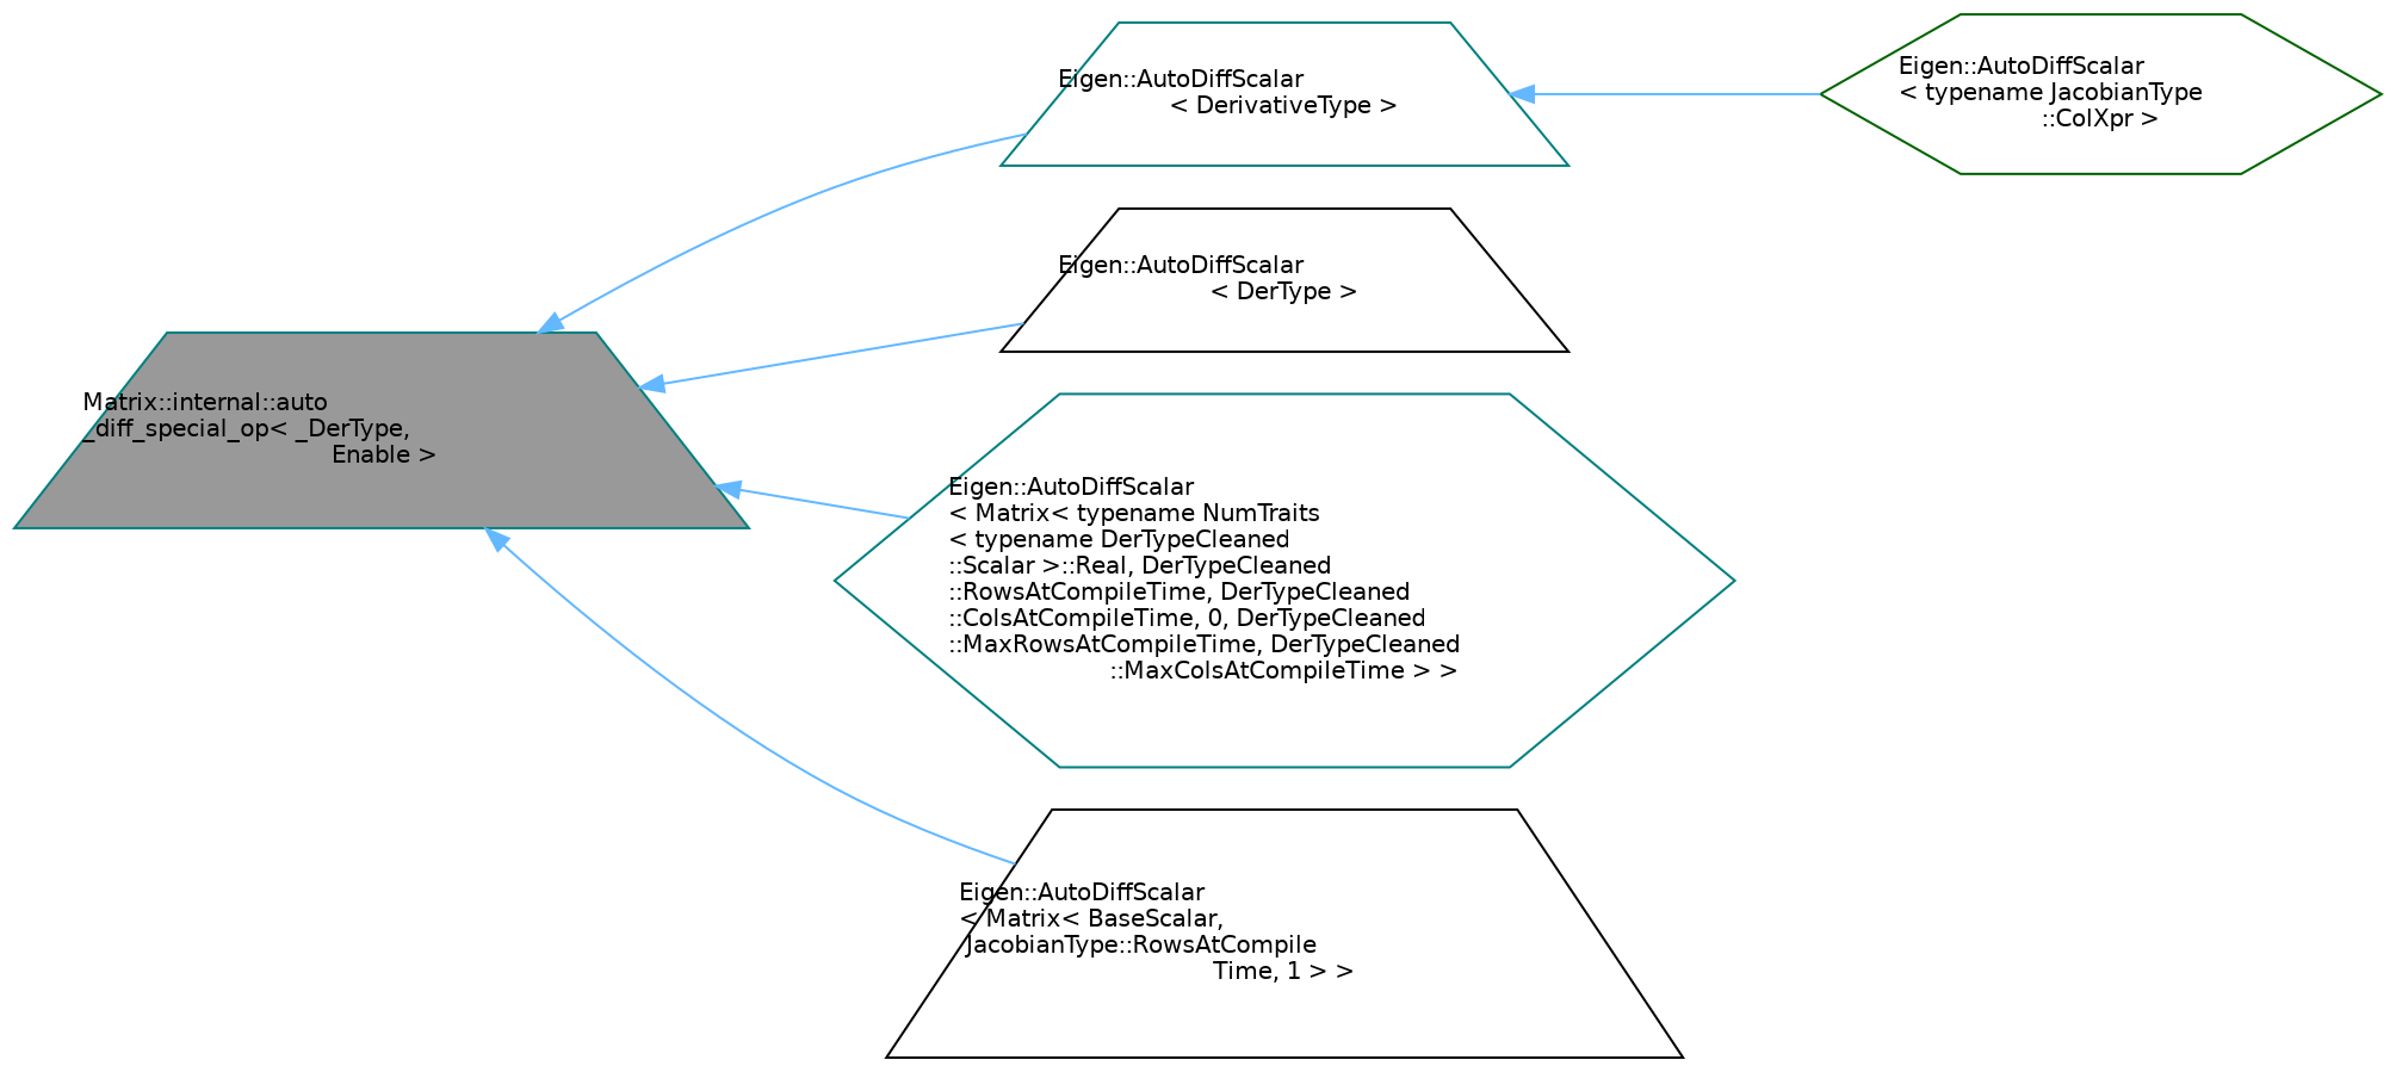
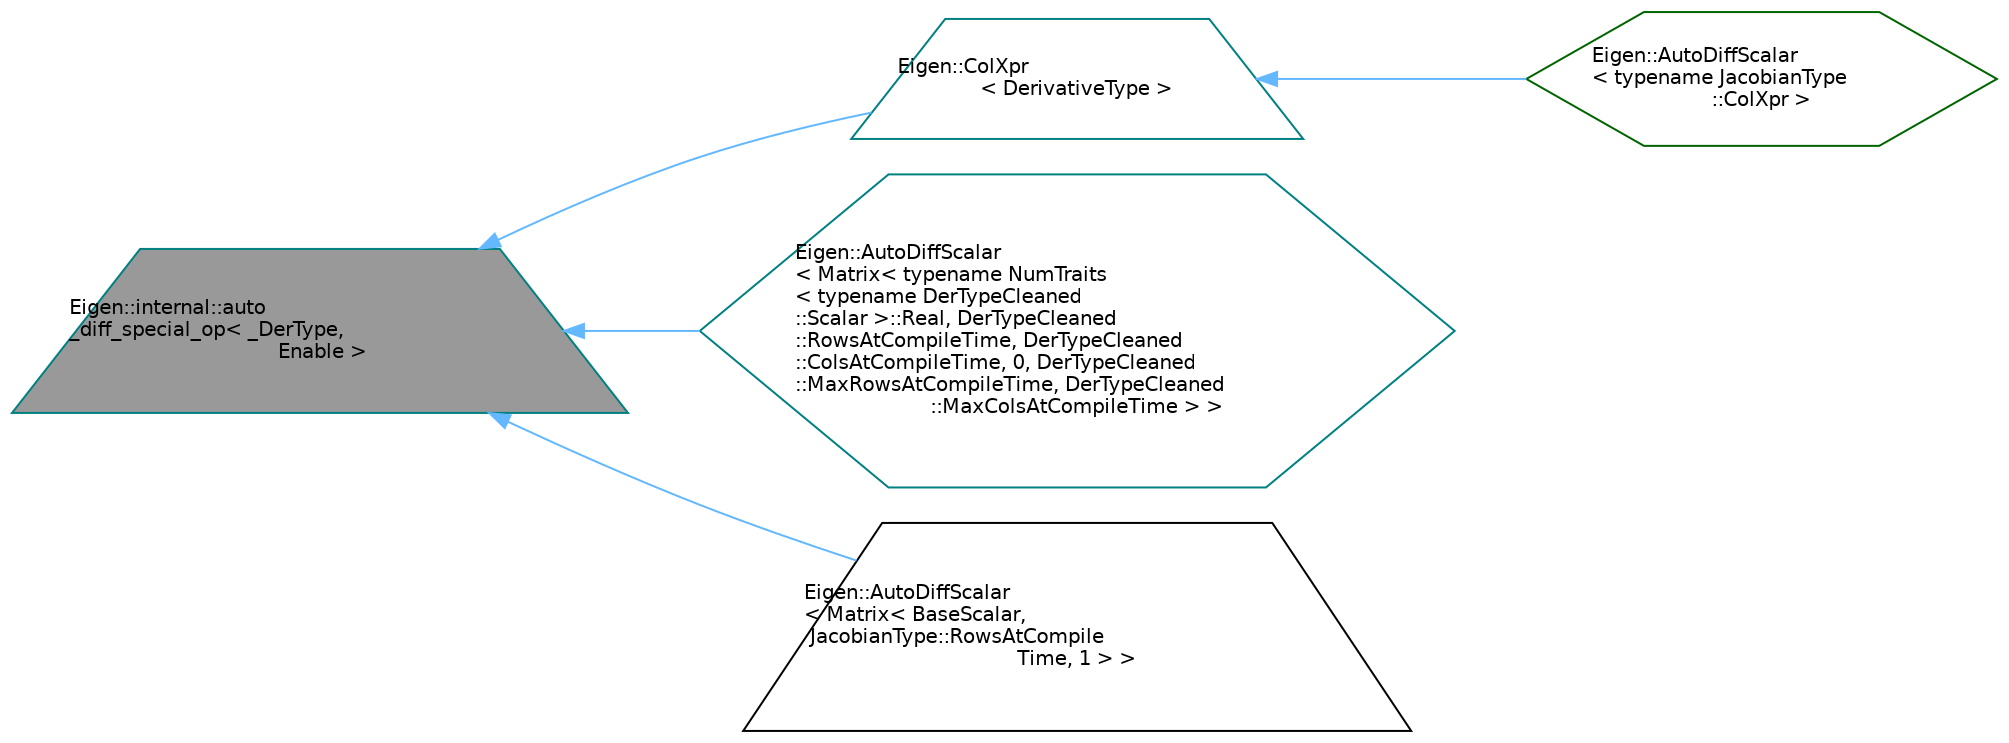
  digraph {
    rankdir=LR
    node [color=teal fillcolor=white fontname=Helvetica fontsize=10 shape=trapezium style=filled]
    edge [color=steelblue1 dir=back fontname=Helvetica fontsize=10 labelfontname=Helvetica labelfontsize=10 style=solid]
-   n1 [fillcolor=grey60 fontcolor=black height=0.2 label="Matrix::internal::auto\l_diff_special_op\< _DerType,\l Enable \>" width=0.4]
-   n2 [height=0.2 label="Eigen::AutoDiffScalar\l\< DerivativeType \>" width=0.4]
-   n3 [color=black height=0.2 label="Eigen::AutoDiffScalar\l\< DerType \>" width=0.4]
+   n1 [fillcolor=grey60 fontcolor=black height=0.2 label="Eigen::internal::auto\l_diff_special_op\< _DerType,\l Enable \>" width=0.4]
+   n2 [height=0.2 label="Eigen::ColXpr\l\< DerivativeType \>" width=0.4]
    n4 [height=0.2 label="Eigen::AutoDiffScalar\l\< Matrix\< typename NumTraits\l\< typename DerTypeCleaned\l::Scalar \>::Real, DerTypeCleaned\l::RowsAtCompileTime, DerTypeCleaned\l::ColsAtCompileTime, 0, DerTypeCleaned\l::MaxRowsAtCompileTime, DerTypeCleaned\l::MaxColsAtCompileTime \> \>" shape=hexagon width=0.4]
    n5 [color=black height=0.2 label="Eigen::AutoDiffScalar\l\< Matrix\< BaseScalar,\l JacobianType::RowsAtCompile\lTime, 1 \> \>" width=0.4]
    n6 [color=darkgreen height=0.2 label="Eigen::AutoDiffScalar\l\< typename JacobianType\l::ColXpr \>" shape=hexagon width=0.4]
    n1 -> n2
-   n1 -> n3
    n1 -> n4
    n1 -> n5
    n2 -> n6
  }
